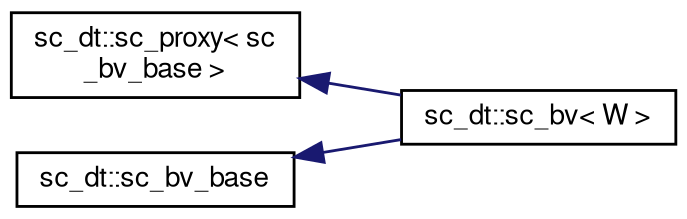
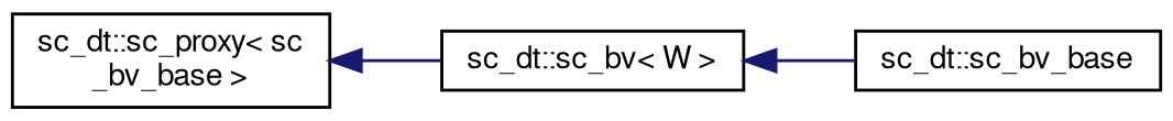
  digraph {
    rankdir=LR
    node [color=black fillcolor=white fontname=FreeSans fontsize=10 shape=record style=filled]
    edge [color=midnightblue dir=back fontname=FreeSans fontsize=10 labelfontname=FreeSans labelfontsize=10 style=solid]
    n1 [height=0.2 label="sc_dt::sc_proxy\< sc\l_bv_base \>" width=0.4]
    n2 [height=0.2 label="sc_dt::sc_bv\< W \>" width=0.4]
    n3 [height=0.2 label="sc_dt::sc_bv_base" width=0.4]
    n1 -> n2
-   n3 -> n2
+   n2 -> n3
  }
